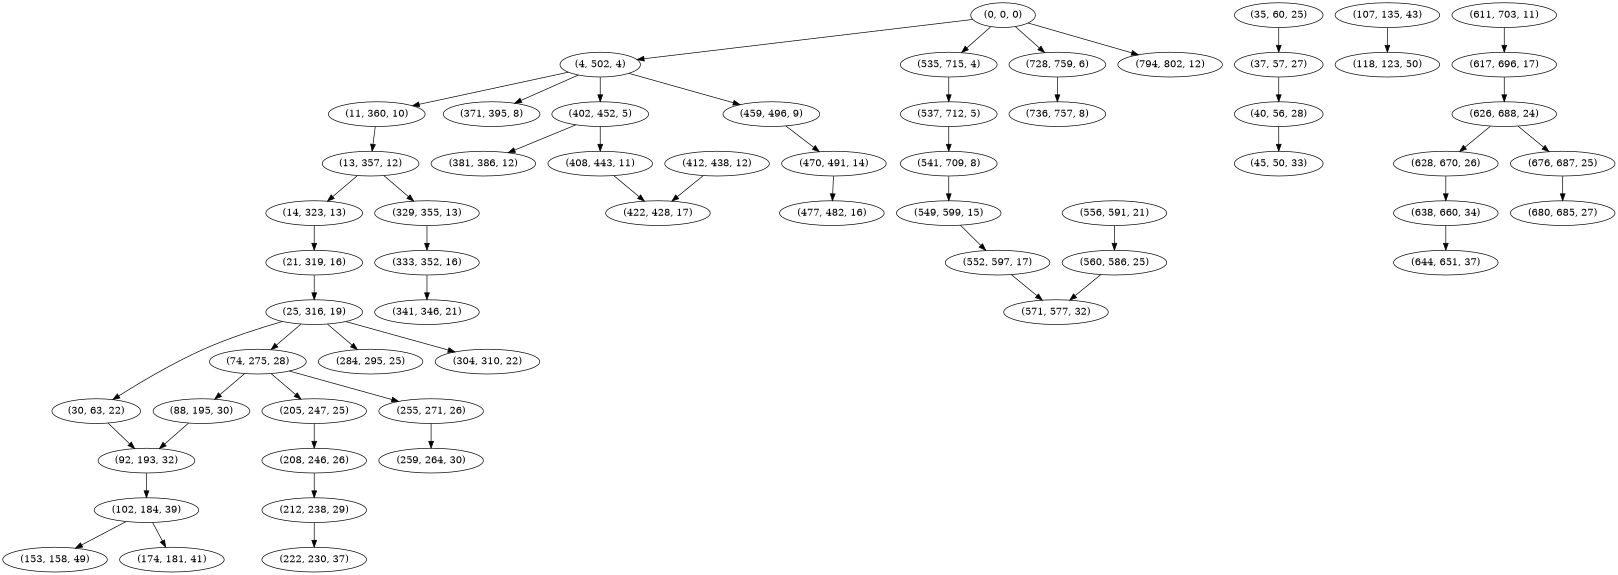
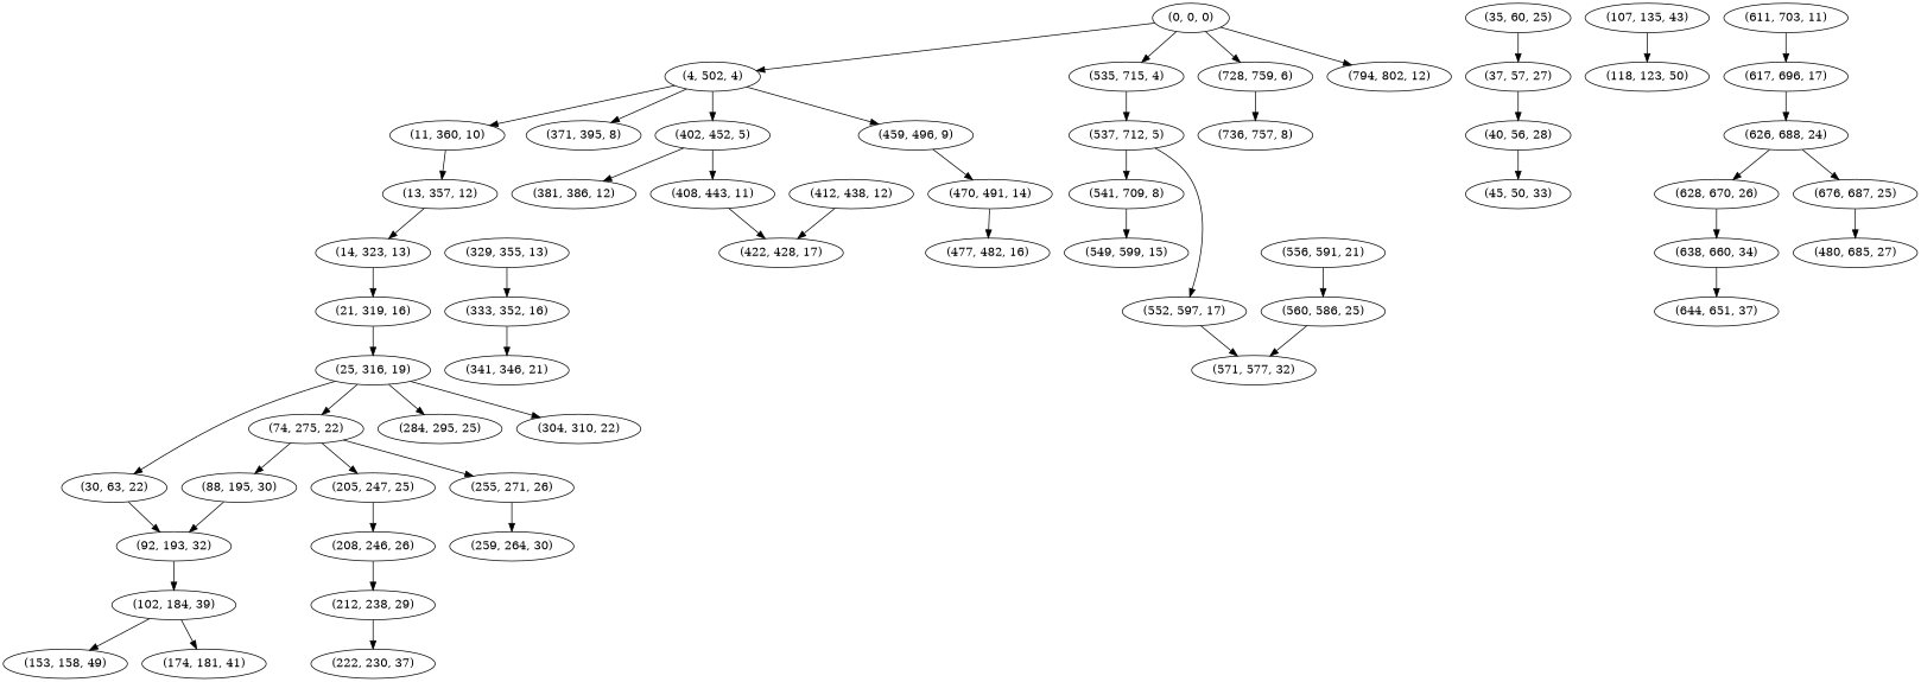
  digraph {
    "(0, 0, 0)"
    "(4, 502, 4)"
    "(535, 715, 4)"
    "(728, 759, 6)"
    "(794, 802, 12)"
    "(11, 360, 10)"
    "(371, 395, 8)"
    "(402, 452, 5)"
    "(459, 496, 9)"
    "(537, 712, 5)"
    n11 [label="(736, 757, 8)"]
    "(13, 357, 12)"
    "(381, 386, 12)"
    "(408, 443, 11)"
    "(470, 491, 14)"
    "(14, 323, 13)"
    "(329, 355, 13)"
    "(21, 319, 16)"
    "(333, 352, 16)"
    "(25, 316, 19)"
    "(30, 63, 22)"
-   "(74, 275, 22)" [label="(74, 275, 28)"]
+   "(74, 275, 22)"
    "(284, 295, 25)"
    "(304, 310, 22)"
    "(92, 193, 32)"
    "(88, 195, 30)"
    "(205, 247, 25)"
    "(255, 271, 26)"
    "(35, 60, 25)"
    "(37, 57, 27)"
    "(40, 56, 28)"
    "(45, 50, 33)"
    "(208, 246, 26)"
    "(259, 264, 30)"
    "(102, 184, 39)"
    "(153, 158, 49)"
    "(174, 181, 41)"
    "(107, 135, 43)"
    "(118, 123, 50)"
    "(212, 238, 29)"
    "(222, 230, 37)"
    "(341, 346, 21)"
    "(422, 428, 17)"
    "(412, 438, 12)"
    "(477, 482, 16)"
    "(541, 709, 8)"
    "(549, 599, 15)"
    "(552, 597, 17)"
    "(611, 703, 11)"
    "(617, 696, 17)"
    "(571, 577, 32)"
    "(556, 591, 21)"
    "(560, 586, 25)"
    "(626, 688, 24)"
    "(628, 670, 26)"
    "(676, 687, 25)"
    "(638, 660, 34)"
-   "(680, 685, 27)"
+   "(680, 685, 27)" [label="(480, 685, 27)"]
    "(644, 651, 37)"
    "(0, 0, 0)" -> "(4, 502, 4)"
    "(0, 0, 0)" -> "(535, 715, 4)"
    "(0, 0, 0)" -> "(728, 759, 6)"
    "(0, 0, 0)" -> "(794, 802, 12)"
    "(4, 502, 4)" -> "(11, 360, 10)"
    "(4, 502, 4)" -> "(371, 395, 8)"
    "(4, 502, 4)" -> "(402, 452, 5)"
    "(4, 502, 4)" -> "(459, 496, 9)"
    "(535, 715, 4)" -> "(537, 712, 5)"
    "(728, 759, 6)" -> n11
    "(11, 360, 10)" -> "(13, 357, 12)"
    "(402, 452, 5)" -> "(381, 386, 12)"
    "(402, 452, 5)" -> "(408, 443, 11)"
    "(459, 496, 9)" -> "(470, 491, 14)"
    "(537, 712, 5)" -> "(541, 709, 8)"
    "(13, 357, 12)" -> "(14, 323, 13)"
-   "(13, 357, 12)" -> "(329, 355, 13)"
    "(408, 443, 11)" -> "(422, 428, 17)"
    "(470, 491, 14)" -> "(477, 482, 16)"
    "(14, 323, 13)" -> "(21, 319, 16)"
    "(329, 355, 13)" -> "(333, 352, 16)"
    "(21, 319, 16)" -> "(25, 316, 19)"
    "(333, 352, 16)" -> "(341, 346, 21)"
    "(25, 316, 19)" -> "(30, 63, 22)"
    "(25, 316, 19)" -> "(74, 275, 22)"
    "(25, 316, 19)" -> "(284, 295, 25)"
    "(25, 316, 19)" -> "(304, 310, 22)"
    "(30, 63, 22)" -> "(92, 193, 32)"
    "(74, 275, 22)" -> "(88, 195, 30)"
    "(74, 275, 22)" -> "(205, 247, 25)"
    "(74, 275, 22)" -> "(255, 271, 26)"
    "(92, 193, 32)" -> "(102, 184, 39)"
    "(88, 195, 30)" -> "(92, 193, 32)"
    "(205, 247, 25)" -> "(208, 246, 26)"
    "(255, 271, 26)" -> "(259, 264, 30)"
    "(35, 60, 25)" -> "(37, 57, 27)"
    "(37, 57, 27)" -> "(40, 56, 28)"
    "(40, 56, 28)" -> "(45, 50, 33)"
    "(208, 246, 26)" -> "(212, 238, 29)"
    "(102, 184, 39)" -> "(153, 158, 49)"
    "(102, 184, 39)" -> "(174, 181, 41)"
    "(107, 135, 43)" -> "(118, 123, 50)"
    "(212, 238, 29)" -> "(222, 230, 37)"
    "(412, 438, 12)" -> "(422, 428, 17)"
    "(541, 709, 8)" -> "(549, 599, 15)"
-   "(549, 599, 15)" -> "(552, 597, 17)"
+   "(537, 712, 5)" -> "(552, 597, 17)"
    "(552, 597, 17)" -> "(571, 577, 32)"
    "(611, 703, 11)" -> "(617, 696, 17)"
    "(617, 696, 17)" -> "(626, 688, 24)"
    "(556, 591, 21)" -> "(560, 586, 25)"
    "(560, 586, 25)" -> "(571, 577, 32)"
    "(626, 688, 24)" -> "(628, 670, 26)"
    "(626, 688, 24)" -> "(676, 687, 25)"
    "(628, 670, 26)" -> "(638, 660, 34)"
    "(676, 687, 25)" -> "(680, 685, 27)"
    "(638, 660, 34)" -> "(644, 651, 37)"
  }
